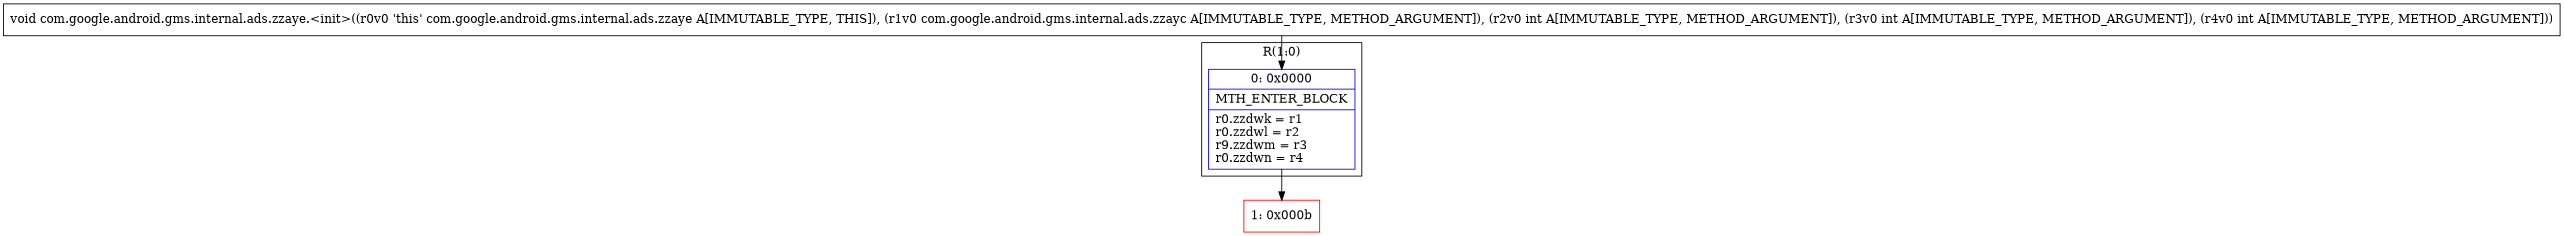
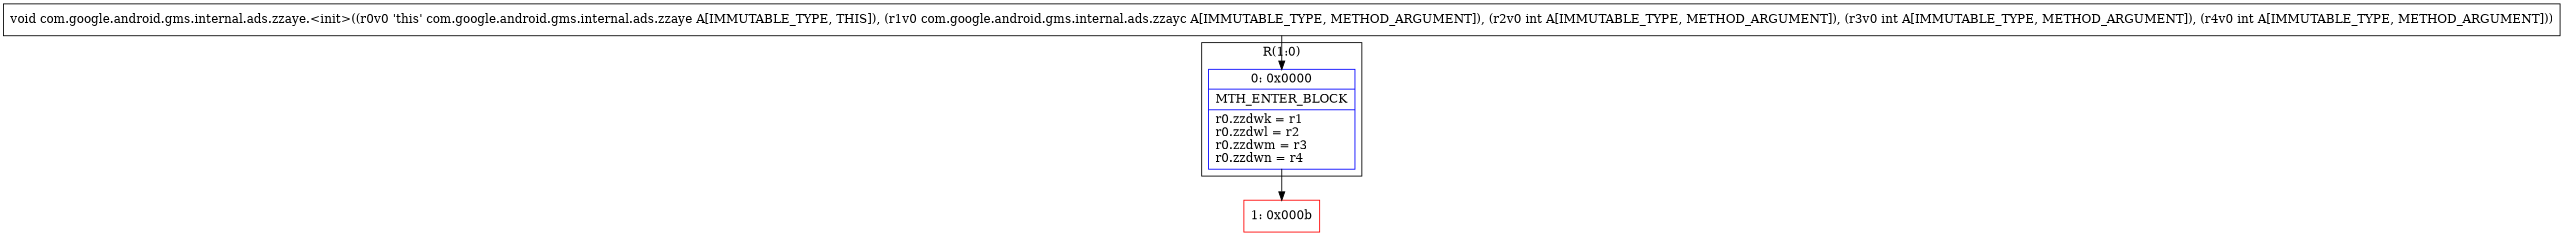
  digraph {
    node [shape=record]
-   n1 [color=blue label="{0\:\ 0x0000|MTH_ENTER_BLOCK\l|r0.zzdwk = r1\lr0.zzdwl = r2\lr9.zzdwm = r3\lr0.zzdwn = r4\l}"]
+   n1 [color=blue label="{0\:\ 0x0000|MTH_ENTER_BLOCK\l|r0.zzdwk = r1\lr0.zzdwl = r2\lr0.zzdwm = r3\lr0.zzdwn = r4\l}"]
    n2 [color=red label="{1\:\ 0x000b}"]
    n3 [label="{void com.google.android.gms.internal.ads.zzaye.\<init\>((r0v0 'this' com.google.android.gms.internal.ads.zzaye A[IMMUTABLE_TYPE, THIS]), (r1v0 com.google.android.gms.internal.ads.zzayc A[IMMUTABLE_TYPE, METHOD_ARGUMENT]), (r2v0 int A[IMMUTABLE_TYPE, METHOD_ARGUMENT]), (r3v0 int A[IMMUTABLE_TYPE, METHOD_ARGUMENT]), (r4v0 int A[IMMUTABLE_TYPE, METHOD_ARGUMENT])) }"]
    subgraph cluster_1 {
      label="R(1:0)"
      n1
    }
    n1 -> n2
    n3 -> n1
  }
